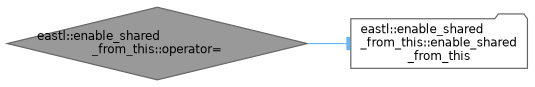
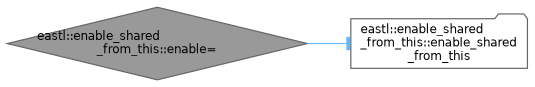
  digraph {
    rankdir=LR
    node [fontname=Helvetica fontsize=10 style=filled]
-   n1 [color=gray40 fillcolor=grey60 fontcolor=black height=0.2 label="eastl::enable_shared\l_from_this::operator=" shape=diamond width=0.4]
+   n1 [color=gray40 fillcolor=grey60 fontcolor=black height=0.2 label="eastl::enable_shared\l_from_this::enable=" shape=diamond width=0.4]
    n2 [color=grey40 fillcolor=white height=0.2 label="eastl::enable_shared\l_from_this::enable_shared\l_from_this" shape=folder width=0.4]
    n1 -> n2 [color=steelblue1 fontname=Helvetica fontsize=10 labelfontname=Helvetica labelfontsize=10 style=solid arrowhead=tee]
  }
